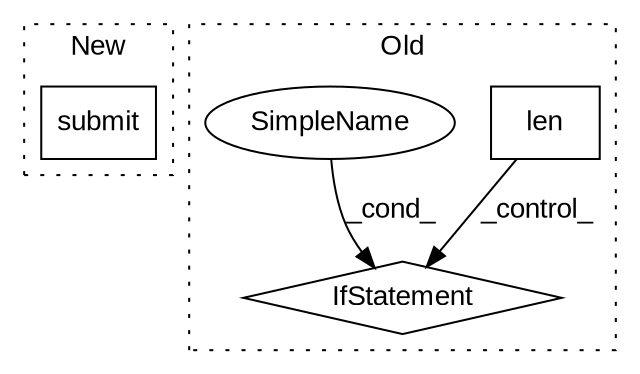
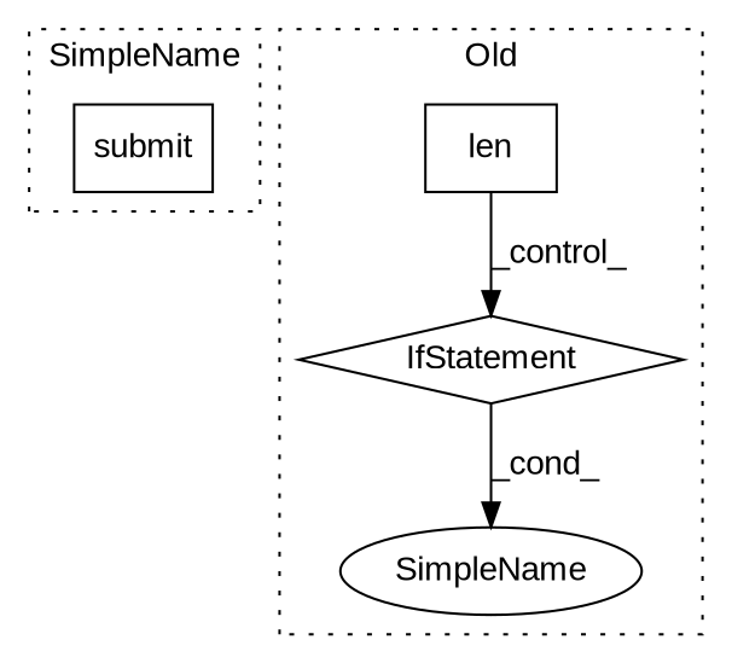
  digraph {
    fontname="Liberation Sans"
    node [a=32 fontname="Liberation Sans" shape=box]
    edge [fontname="Liberation Sans"]
    n1 [l="7,1" label=submit s="4505,4543"]
    n2 [l="4,1" label=len s="5061,5072"]
    n3 [a=25 l="4,2" label=IfStatement s="4764,4776" shape=diamond]
    n4 [a=42 label=SimpleName shape=ellipse]
    subgraph cluster_1 {
-     label=New
+     label=SimpleName
      style=dotted
      n1
    }
    subgraph cluster_2 {
      label=Old
      style=dotted
      n2
      n3
      n4
    }
    n2 -> n3 [label=_control_]
-   n4 -> n3 [label=_cond_]
+   n3 -> n4 [label=_cond_]
  }
